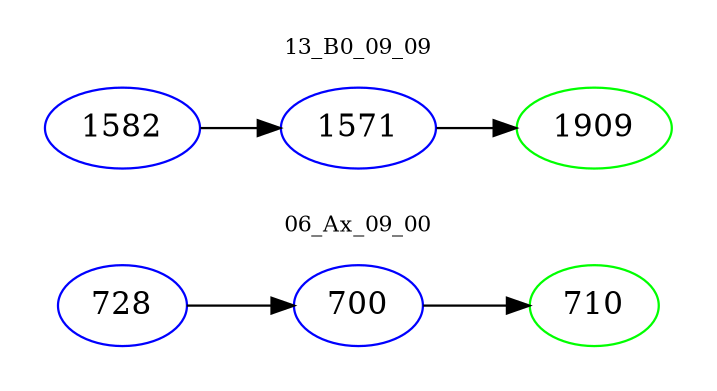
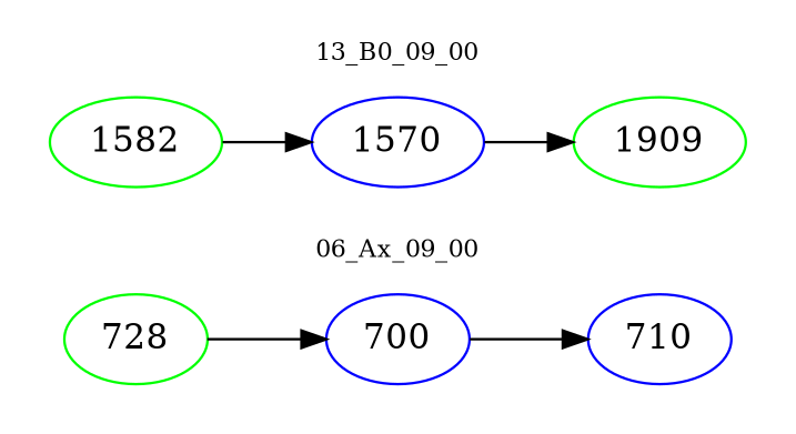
  digraph {
    fontname="DejaVu Serif"
    rankdir=LR
    node [color=green fontname="DejaVu Serif"]
    edge [color=black fontname="DejaVu Serif"]
-   n1 [color=blue label=728]
+   n1 [label=728]
    n2 [color=blue label=700]
-   n3 [label=710]
-   n4 [color=blue label=1582]
-   n5 [color=blue label=1571]
+   n3 [color=blue label=710]
+   n4 [label=1582]
+   n5 [color=blue label=1570]
    n6 [label=1909]
    subgraph cluster_1 {
      color=white
      fontsize=10
      label="06_Ax_09_00"
      n1
      n2
      n3
    }
    subgraph cluster_2 {
      color=white
      fontsize=10
-     label="13_B0_09_09"
+     label="13_B0_09_00"
      n4
      n5
      n6
    }
    n1 -> n2
    n2 -> n3
    n4 -> n5
    n5 -> n6
  }
